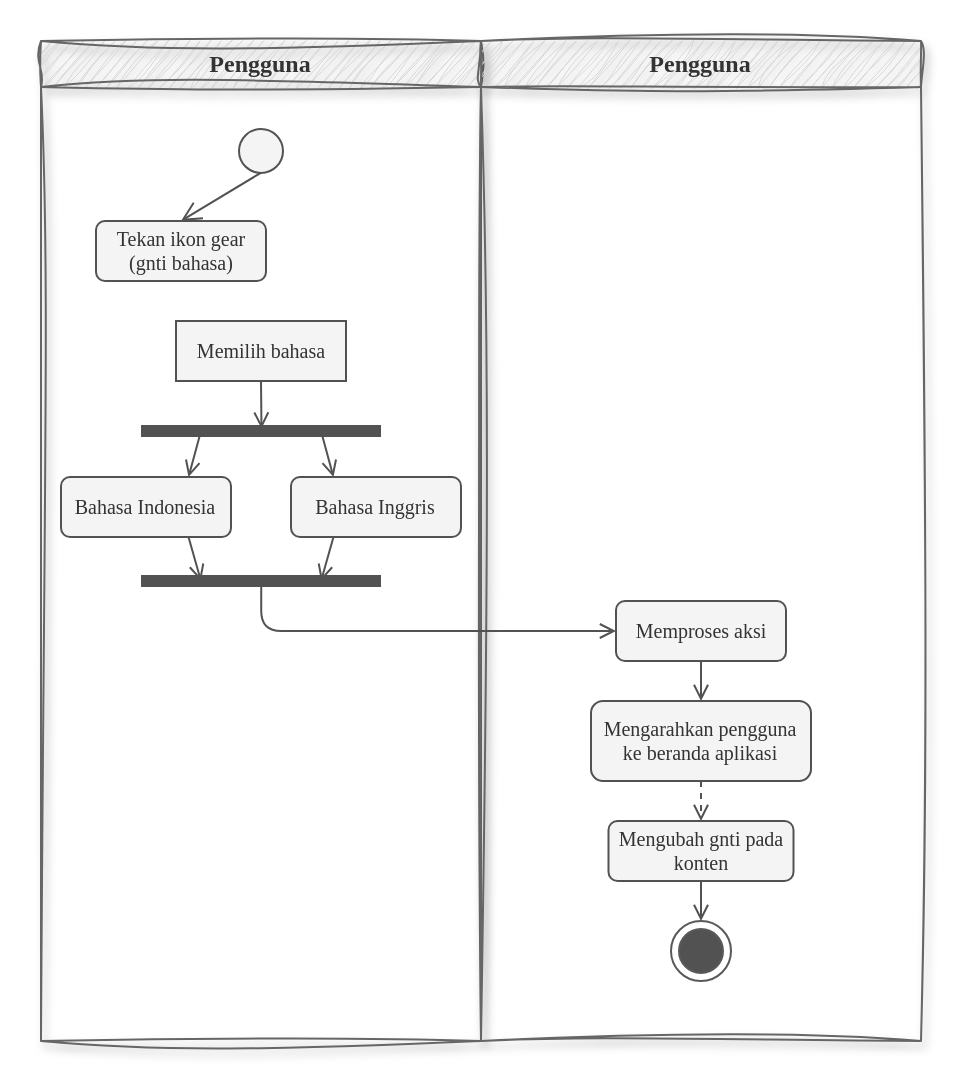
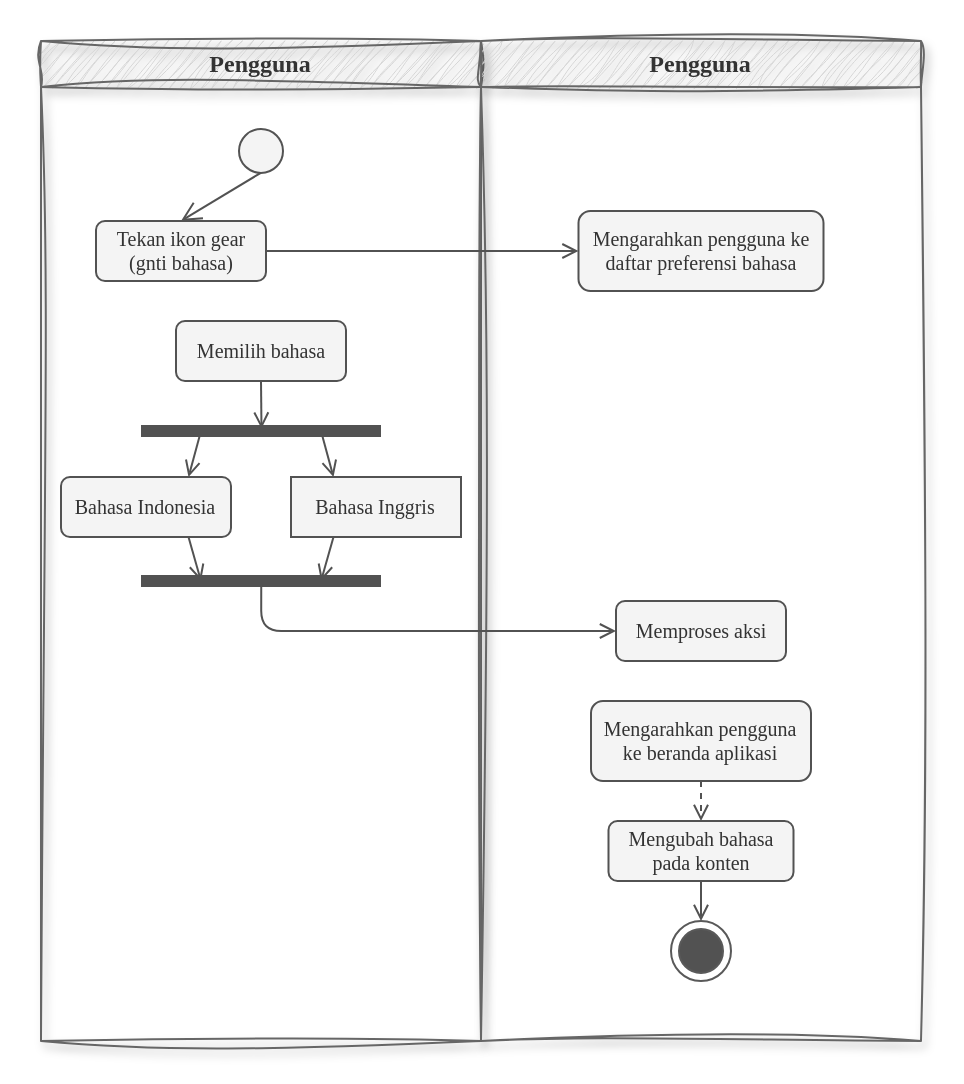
  <mxCell id="0" />
  <mxCell id="1" parent="0" />
  <mxCell id="2" value="Pengguna" style="swimlane;whiteSpace=wrap;html=1;fontFamily=Ubuntu;fontSource=https%3A%2F%2Ffonts.googleapis.com%2Fcss%3Ffamily%3DUbuntu;rounded=0;swimlaneFillColor=none;glass=0;shadow=1;sketch=1;curveFitting=1;jiggle=2;fillColor=#D6D6D6;fontColor=#333333;strokeColor=#666666;" vertex="1" parent="1"><mxGeometry x="20" y="20" width="220" height="500" as="geometry" /></mxCell>
  <mxCell id="3" value="" style="ellipse;html=1;shape=startState;fillColor=#f4f4f4;strokeColor=#535353;strokeWidth=1;fillStyle=auto;fontColor=#595959;" vertex="1" parent="2"><mxGeometry x="95" y="40" width="30" height="30" as="geometry" /></mxCell>
  <mxCell id="4" value="" style="html=1;verticalAlign=bottom;endArrow=open;endSize=8;strokeColor=#525252;rounded=0;strokeWidth=1;fillColor=#eeeeee;exitX=0.491;exitY=0.867;exitDx=0;exitDy=0;exitPerimeter=0;entryX=0.5;entryY=0;entryDx=0;entryDy=0;fontColor=#333333;" edge="1" parent="2" source="3" target="5"><mxGeometry relative="1" as="geometry"><mxPoint x="100" y="90" as="targetPoint" /></mxGeometry></mxCell>
  <mxCell id="5" value="Tekan ikon gear (gnti bahasa)" style="rounded=1;whiteSpace=wrap;html=1;fillColor=#f4f4f4;strokeColor=#525252;fontFamily=Ubuntu;fontSource=https%3A%2F%2Ffonts.googleapis.com%2Fcss%3Ffamily%3DUbuntu;fontSize=10;fontColor=#333333;" vertex="1" parent="2"><mxGeometry x="27.5" y="90" width="85" height="30" as="geometry" /></mxCell>
  <mxCell id="6" style="rounded=0;orthogonalLoop=1;jettySize=auto;html=1;exitX=0.5;exitY=1;exitDx=0;exitDy=0;entryX=0.502;entryY=0.379;entryDx=0;entryDy=0;entryPerimeter=0;strokeColor=#525252;endArrow=open;endFill=0;" edge="1" parent="2" source="7" target="10"><mxGeometry relative="1" as="geometry" /></mxCell>
- <mxCell id="7" value="Memilih bahasa" style="whiteSpace=wrap;html=1;fillColor=#f4f4f4;strokeColor=#525252;fontFamily=Ubuntu;fontSource=https%3A%2F%2Ffonts.googleapis.com%2Fcss%3Ffamily%3DUbuntu;fontSize=10;fontColor=#333333;rounded=0;" vertex="1" parent="2"><mxGeometry x="67.5" y="140" width="85" height="30" as="geometry" /></mxCell>
+ <mxCell id="7" value="Memilih bahasa" style="rounded=1;whiteSpace=wrap;html=1;fillColor=#f4f4f4;strokeColor=#525252;fontFamily=Ubuntu;fontSource=https%3A%2F%2Ffonts.googleapis.com%2Fcss%3Ffamily%3DUbuntu;fontSize=10;fontColor=#333333;" vertex="1" parent="2"><mxGeometry x="67.5" y="140" width="85" height="30" as="geometry" /></mxCell>
  <mxCell id="8" style="rounded=1;orthogonalLoop=1;jettySize=auto;html=1;exitX=0.75;exitY=0.5;exitDx=0;exitDy=0;exitPerimeter=0;entryX=0.25;entryY=0;entryDx=0;entryDy=0;strokeColor=#525252;endArrow=open;endFill=0;" edge="1" parent="2" source="10" target="14"><mxGeometry relative="1" as="geometry" /></mxCell>
  <mxCell id="9" style="rounded=0;orthogonalLoop=1;jettySize=auto;html=1;exitX=0.25;exitY=0.5;exitDx=0;exitDy=0;exitPerimeter=0;entryX=0.75;entryY=0;entryDx=0;entryDy=0;strokeColor=#525252;endArrow=open;endFill=0;" edge="1" parent="2" source="10" target="12"><mxGeometry relative="1" as="geometry" /></mxCell>
  <mxCell id="10" value="" style="shape=line;html=1;strokeWidth=6;strokeColor=#525252;" vertex="1" parent="2"><mxGeometry x="50" y="190" width="120" height="10" as="geometry" /></mxCell>
  <mxCell id="11" style="rounded=0;orthogonalLoop=1;jettySize=auto;html=1;exitX=0.75;exitY=1;exitDx=0;exitDy=0;entryX=0.25;entryY=0.5;entryDx=0;entryDy=0;entryPerimeter=0;strokeColor=#525252;endArrow=open;endFill=0;" edge="1" parent="2" source="12" target="15"><mxGeometry relative="1" as="geometry" /></mxCell>
  <mxCell id="12" value="Bahasa Indonesia" style="rounded=1;whiteSpace=wrap;html=1;fillColor=#f4f4f4;strokeColor=#525252;fontFamily=Ubuntu;fontSource=https%3A%2F%2Ffonts.googleapis.com%2Fcss%3Ffamily%3DUbuntu;fontSize=10;fontColor=#333333;" vertex="1" parent="2"><mxGeometry x="10" y="218" width="85" height="30" as="geometry" /></mxCell>
  <mxCell id="13" style="rounded=0;orthogonalLoop=1;jettySize=auto;html=1;exitX=0.25;exitY=1;exitDx=0;exitDy=0;entryX=0.75;entryY=0.5;entryDx=0;entryDy=0;entryPerimeter=0;strokeColor=#525252;endArrow=open;endFill=0;" edge="1" parent="2" source="14" target="15"><mxGeometry relative="1" as="geometry" /></mxCell>
- <mxCell id="14" value="Bahasa Inggris" style="rounded=1;whiteSpace=wrap;html=1;fillColor=#f4f4f4;strokeColor=#525252;fontFamily=Ubuntu;fontSource=https%3A%2F%2Ffonts.googleapis.com%2Fcss%3Ffamily%3DUbuntu;fontSize=10;fontColor=#333333;" vertex="1" parent="2"><mxGeometry x="125" y="218" width="85" height="30" as="geometry" /></mxCell>
+ <mxCell id="14" value="Bahasa Inggris" style="whiteSpace=wrap;html=1;fillColor=#f4f4f4;strokeColor=#525252;fontFamily=Ubuntu;fontSource=https%3A%2F%2Ffonts.googleapis.com%2Fcss%3Ffamily%3DUbuntu;fontSize=10;fontColor=#333333;rounded=0;" vertex="1" parent="2"><mxGeometry x="125" y="218" width="85" height="30" as="geometry" /></mxCell>
  <mxCell id="15" value="" style="shape=line;html=1;strokeWidth=6;strokeColor=#525252;" vertex="1" parent="2"><mxGeometry x="50" y="265" width="120" height="10" as="geometry" /></mxCell>
  <mxCell id="16" value="Pengguna" style="swimlane;whiteSpace=wrap;html=1;fontFamily=Ubuntu;fontSource=https%3A%2F%2Ffonts.googleapis.com%2Fcss%3Ffamily%3DUbuntu;rounded=0;swimlaneFillColor=none;glass=0;shadow=1;sketch=1;curveFitting=1;jiggle=2;fillColor=#D6D6D6;fontColor=#333333;strokeColor=#666666;" vertex="1" parent="1"><mxGeometry x="240" y="20" width="220" height="500" as="geometry" /></mxCell>
- <mxCell id="18" value="" style="rounded=0;orthogonalLoop=1;jettySize=auto;html=1;strokeColor=#525252;endArrow=open;endFill=0;" edge="1" parent="16" source="19" target="21"><mxGeometry relative="1" as="geometry" /></mxCell>
+ <mxCell id="17" value="Mengarahkan pengguna ke daftar preferensi bahasa" style="rounded=1;whiteSpace=wrap;html=1;fillColor=#f4f4f4;strokeColor=#525252;fontFamily=Ubuntu;fontSource=https%3A%2F%2Ffonts.googleapis.com%2Fcss%3Ffamily%3DUbuntu;fontSize=10;fontColor=#333333;" vertex="1" parent="16"><mxGeometry x="48.75" y="85" width="122.5" height="40" as="geometry" /></mxCell>
  <mxCell id="19" value="Memproses aksi" style="rounded=1;whiteSpace=wrap;html=1;fillColor=#f4f4f4;strokeColor=#525252;fontFamily=Ubuntu;fontSource=https%3A%2F%2Ffonts.googleapis.com%2Fcss%3Ffamily%3DUbuntu;fontSize=10;fontColor=#333333;" vertex="1" parent="16"><mxGeometry x="67.5" y="280" width="85" height="30" as="geometry" /></mxCell>
  <mxCell id="20" value="" style="rounded=0;orthogonalLoop=1;jettySize=auto;html=1;strokeColor=#525252;endArrow=open;endFill=0;dashed=1;" edge="1" parent="16" source="21" target="23"><mxGeometry relative="1" as="geometry" /></mxCell>
  <mxCell id="21" value="Mengarahkan pengguna ke beranda aplikasi" style="rounded=1;whiteSpace=wrap;html=1;fillColor=#f4f4f4;strokeColor=#525252;fontFamily=Ubuntu;fontSource=https%3A%2F%2Ffonts.googleapis.com%2Fcss%3Ffamily%3DUbuntu;fontSize=10;fontColor=#333333;" vertex="1" parent="16"><mxGeometry x="55" y="330" width="110" height="40" as="geometry" /></mxCell>
  <mxCell id="22" value="" style="rounded=0;orthogonalLoop=1;jettySize=auto;html=1;strokeColor=#525252;endArrow=open;endFill=0;" edge="1" parent="16" source="23" target="24"><mxGeometry relative="1" as="geometry" /></mxCell>
- <mxCell id="23" value="Mengubah gnti pada konten" style="rounded=1;whiteSpace=wrap;html=1;fillColor=#f4f4f4;strokeColor=#525252;fontFamily=Ubuntu;fontSource=https%3A%2F%2Ffonts.googleapis.com%2Fcss%3Ffamily%3DUbuntu;fontSize=10;fontColor=#333333;" vertex="1" parent="16"><mxGeometry x="63.75" y="390" width="92.5" height="30" as="geometry" /></mxCell>
+ <mxCell id="23" value="Mengubah bahasa pada konten" style="rounded=1;whiteSpace=wrap;html=1;fillColor=#f4f4f4;strokeColor=#525252;fontFamily=Ubuntu;fontSource=https%3A%2F%2Ffonts.googleapis.com%2Fcss%3Ffamily%3DUbuntu;fontSize=10;fontColor=#333333;" vertex="1" parent="16"><mxGeometry x="63.75" y="390" width="92.5" height="30" as="geometry" /></mxCell>
  <mxCell id="24" value="" style="ellipse;html=1;shape=endState;fillColor=#525252;strokeColor=#595959;strokeWidth=1;" vertex="1" parent="16"><mxGeometry x="95" y="440" width="30" height="30" as="geometry" /></mxCell>
+ <mxCell id="25" style="rounded=0;orthogonalLoop=1;jettySize=auto;html=1;entryX=0;entryY=0.5;entryDx=0;entryDy=0;strokeColor=#525252;endArrow=open;endFill=0;" edge="1" parent="1" source="5" target="17"><mxGeometry relative="1" as="geometry" /></mxCell>
  <mxCell id="26" style="edgeStyle=orthogonalEdgeStyle;rounded=1;orthogonalLoop=1;jettySize=auto;html=1;entryX=0;entryY=0.5;entryDx=0;entryDy=0;strokeColor=#525252;endArrow=open;endFill=0;exitX=0.501;exitY=0.669;exitDx=0;exitDy=0;exitPerimeter=0;" edge="1" parent="1" source="15" target="19"><mxGeometry relative="1" as="geometry"><Array as="points"><mxPoint x="130" y="315" /></Array></mxGeometry></mxCell>
